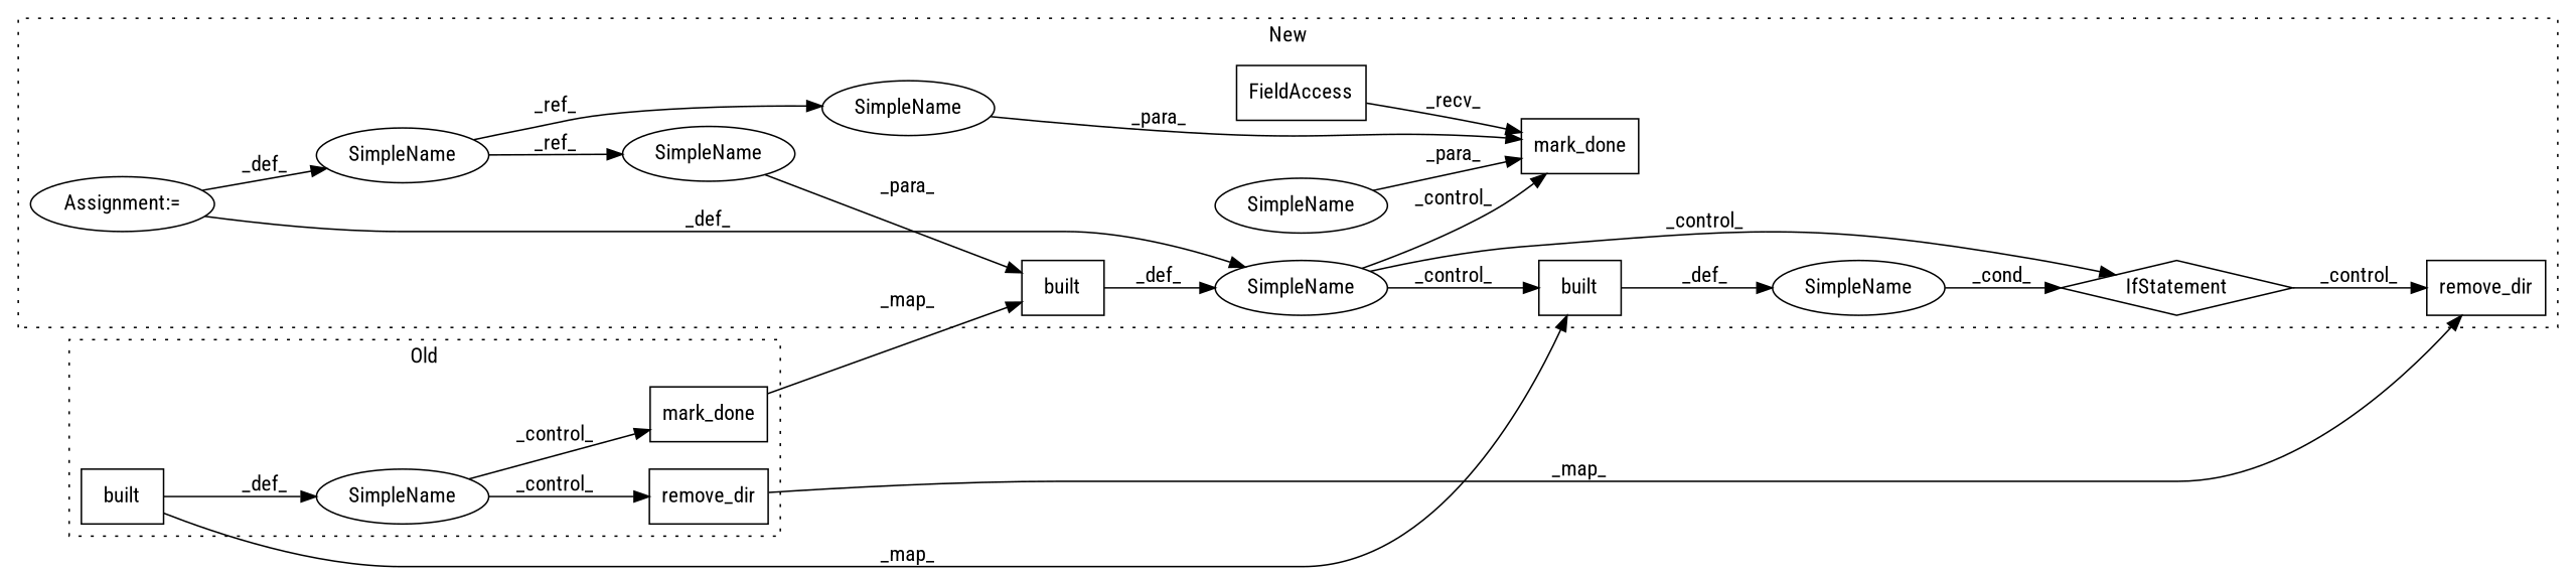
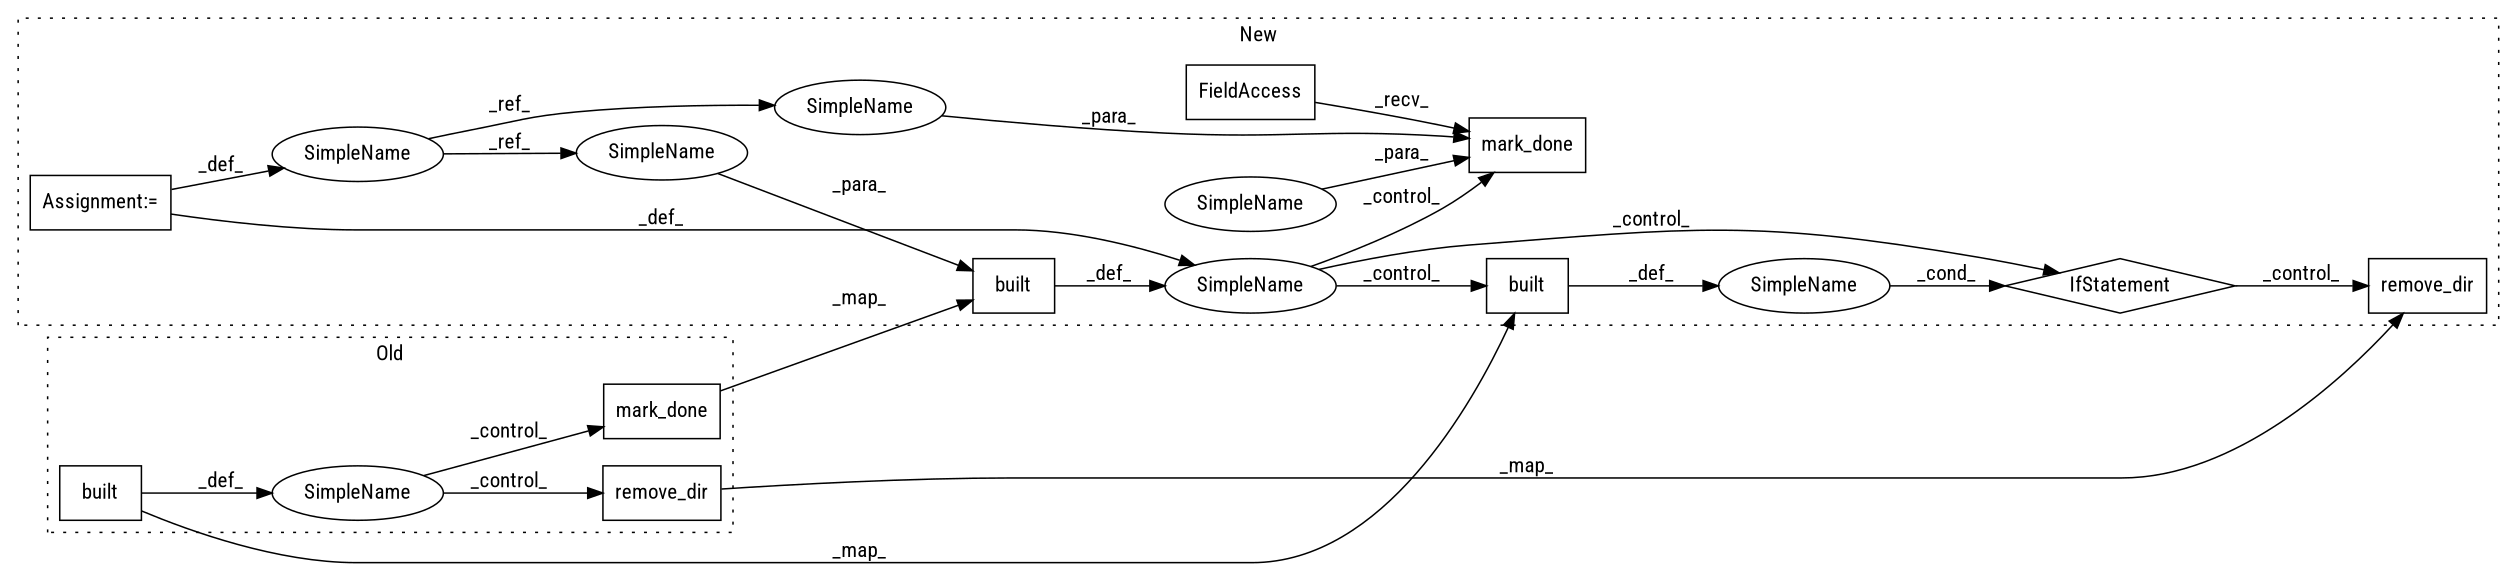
  digraph {
    rankdir=LR
    fontname="Roboto Condensed"
    node [a=32 shape=box fontname="Roboto Condensed"]
    edge [fontname="Roboto Condensed"]
    n1 [l="6,1" label=built s="343,354"]
    n2 [l="10,1" label=mark_done s="756,771"]
    n3 [l="11,1" label=remove_dir s="437,453"]
    n4 [a=42 label=SimpleName shape=ellipse]
    n5 [l="6,1" label=built s="485,496"]
    n6 [a=25 l="4,2" label=IfStatement s="458,497" shape=diamond]
    n7 [l="6,1" label=built s="379,398"]
    n8 [l="11,1" label=remove_dir s="532,548"]
    n9 [l="10,1" label=mark_done s="859,882"]
    n10 [a=22 l=6 label=FieldAccess s=836]
    n11 [a=42 label=SimpleName shape=ellipse]
    n12 [a=42 label=SimpleName shape=ellipse]
    n13 [a=42 l=7 label=SimpleName s=333 shape=ellipse]
-   n14 [a=7 l=1 label="Assignment:=" s=340 shape=ellipse]
+   n14 [a=7 l=1 label="Assignment:=" s=340]
    n15 [a=42 l=5 label=SimpleName s=869 shape=ellipse]
    n16 [a=42 l=7 label=SimpleName s=875 shape=ellipse]
    n17 [a=42 l=7 label=SimpleName s=391 shape=ellipse]
    subgraph cluster_1 {
      label=Old
      style=dotted
      n1
      n2
      n3
      n4
    }
    subgraph cluster_2 {
      label=New
      style=dotted
      n5
      n6
      n7
      n8
      n9
      n10
      n11
      n12
      n13
      n14
      n15
      n16
      n17
    }
    n1 -> n4 [label=_def_]
    n1 -> n5 [label=_map_]
    n2 -> n7 [label=_map_]
    n3 -> n8 [label=_map_]
    n4 -> n2 [label=_control_]
    n4 -> n3 [label=_control_]
    n5 -> n12 [label=_def_]
    n6 -> n8 [label=_control_]
    n7 -> n11 [label=_def_]
    n10 -> n9 [label=_recv_]
    n11 -> n5 [label=_control_]
    n11 -> n6 [label=_control_]
    n11 -> n9 [label=_control_]
    n12 -> n6 [label=_cond_]
    n13 -> n16 [label=_ref_]
    n13 -> n17 [label=_ref_]
    n14 -> n11 [label=_def_]
    n14 -> n13 [label=_def_]
    n15 -> n9 [label=_para_]
    n16 -> n9 [label=_para_]
    n17 -> n7 [label=_para_]
  }
